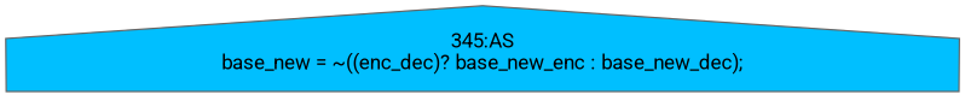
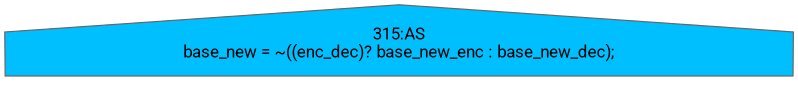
  strict digraph {
    fontname=Roboto
-   n1 [ast="<pyverilog.vparser.ast.Assign object at 0x7f8e5c698fd0>" def_var="['base_new']" fillcolor=deepskyblue label="345:AS\nbase_new = ~((enc_dec)? base_new_enc : base_new_dec);" statements="[]" style=filled typ=Assign use_var="['enc_dec', 'base_new_enc', 'base_new_dec']" color=gray40 shape=house fontname=Roboto]
+   n1 [ast="<pyverilog.vparser.ast.Assign object at 0x7f8e5c698fd0>" def_var="['base_new']" fillcolor=deepskyblue label="315:AS\nbase_new = ~((enc_dec)? base_new_enc : base_new_dec);" statements="[]" style=filled typ=Assign use_var="['enc_dec', 'base_new_enc', 'base_new_dec']" color=gray40 shape=house fontname=Roboto]
  }
